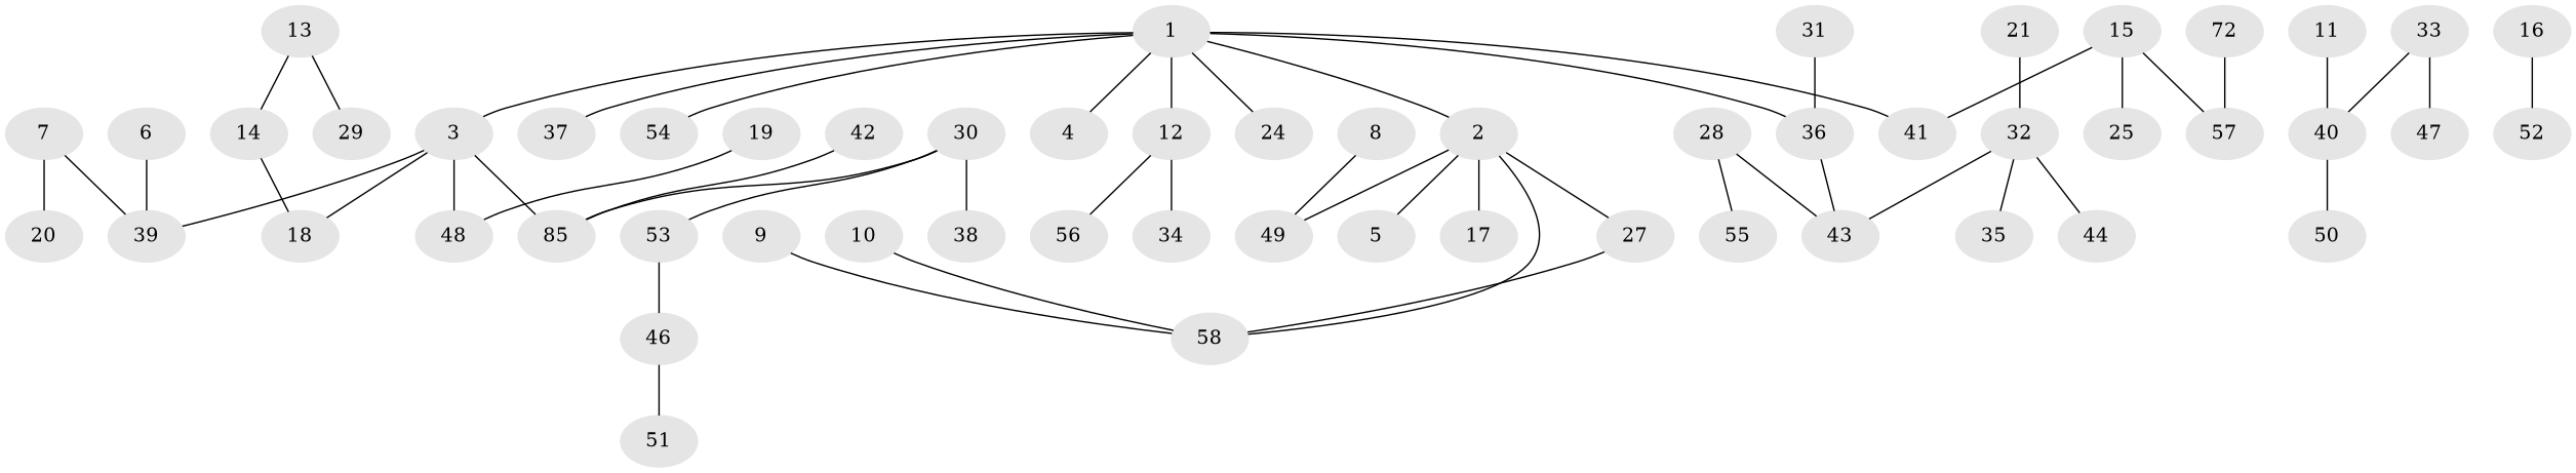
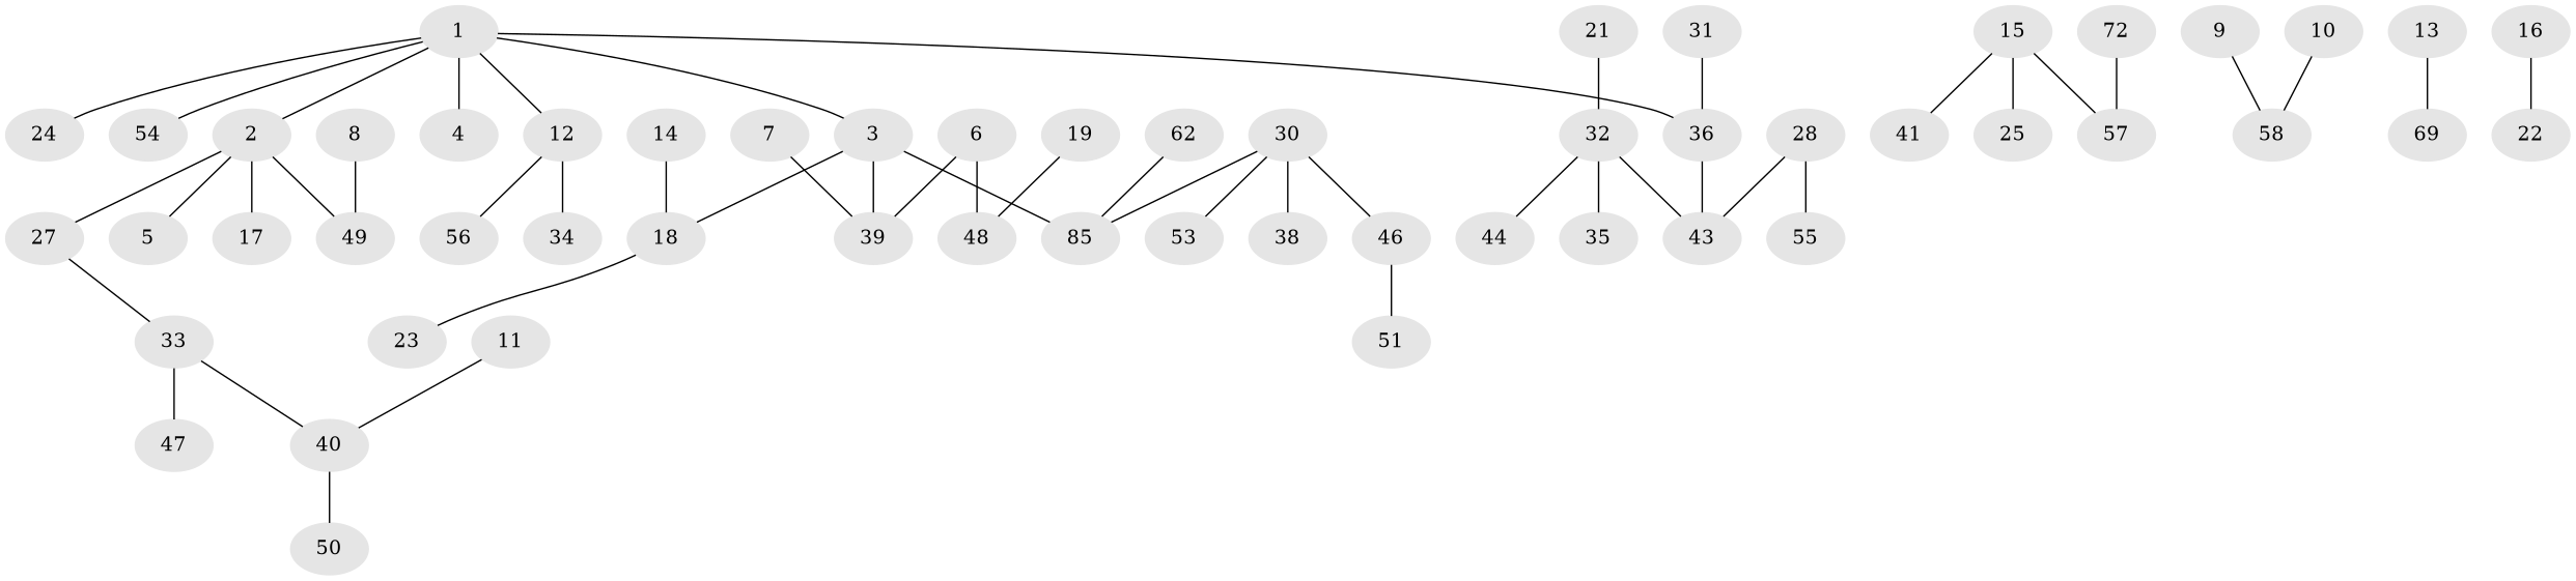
  graph {
    node [color=gray90 style=filled]
    edge [weight=1.0]
    1
    2
    3
    4
    12
    24
    36
-   37
    41
    54
    5
    17
    27
    49
    58
    18
    39
    n18 [label=85]
    48
    34
    56
    43
    33
+   23
    6
    7
-   20
    8
    9
    10
    11
    40
    50
    13
    14
-   29
+   29 [label=69]
    15
    25
    57
    16
-   52
+   52 [label=22]
    19
    21
    32
    35
    44
    n47 [label=72]
    47
    28
    55
    30
    38
    46
    53
    51
    31
-   42
+   42 [label=62]
    1 -- 2
    1 -- 3
    1 -- 4
    1 -- 12
    1 -- 24
    1 -- 36
-   1 -- 37
-   1 -- 41
    1 -- 54
    2 -- 5
    2 -- 17
    2 -- 27
    2 -- 49
-   2 -- 58
    3 -- 18
    3 -- 39
    3 -- n18
-   3 -- 48
+   6 -- 48
    12 -- 34
    12 -- 56
    36 -- 43
-   27 -- 58
+   27 -- 33
+   18 -- 23
    33 -- 40
    33 -- 47
    6 -- 39
    7 -- 39
-   7 -- 20
    8 -- 49
    9 -- 58
    10 -- 58
    11 -- 40
    40 -- 50
-   13 -- 14
    13 -- 29
    14 -- 18
    15 -- 41
    15 -- 25
    15 -- 57
    16 -- 52
    19 -- 48
    21 -- 32
    32 -- 43
    32 -- 35
    32 -- 44
    n47 -- 57
    28 -- 43
    28 -- 55
    30 -- n18
    30 -- 38
-   53 -- 46
+   30 -- 46
    30 -- 53
    46 -- 51
    31 -- 36
    42 -- n18
  }
